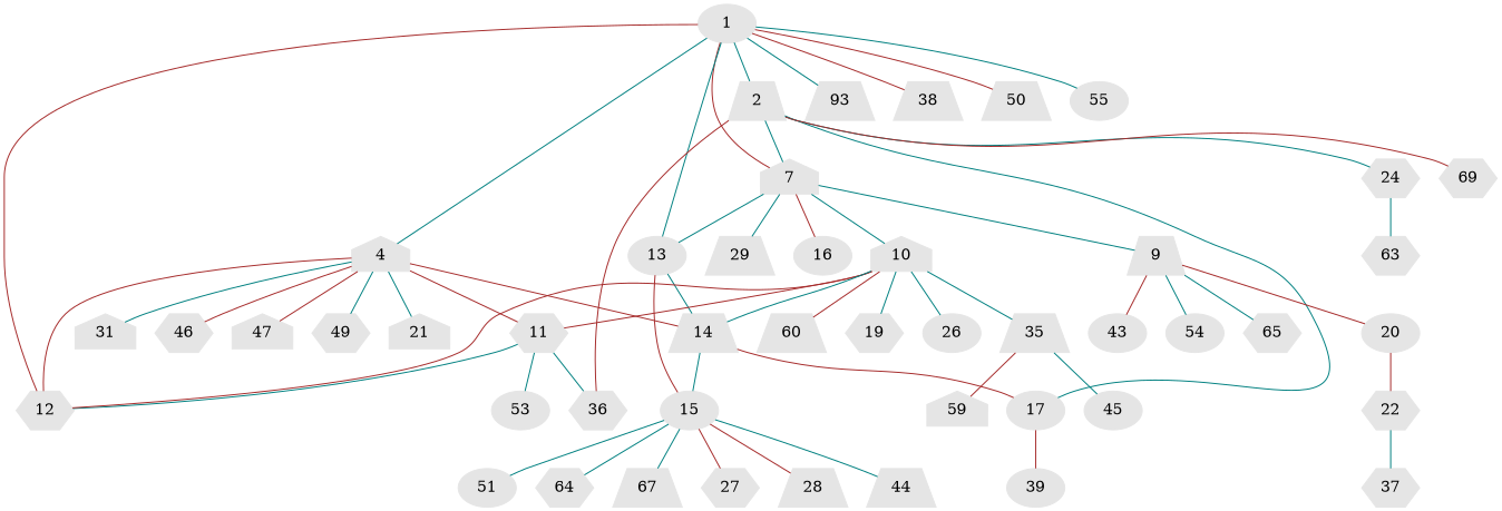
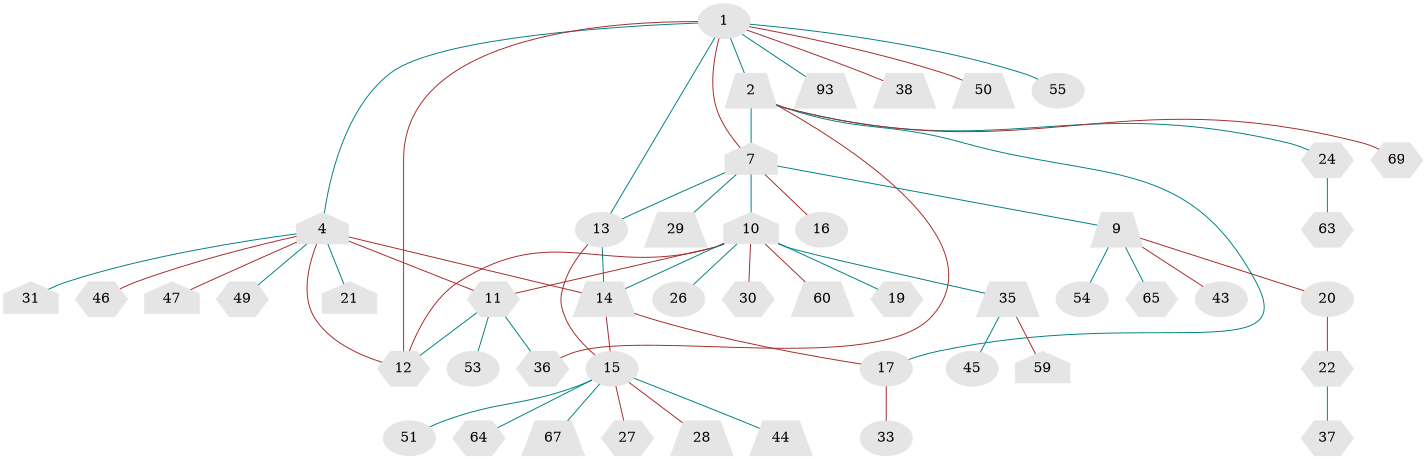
  graph {
    node [color=gray90 shape=hexagon style=filled]
    edge [color=teal]
    1 [shape=ellipse super="+5"]
    2 [shape=trapezium super="+3"]
    4 [shape=house super="+6"]
    7 [shape=house super="+8"]
    12 [super="+58"]
    13 [shape=ellipse super="+56"]
    n7 [label=93 shape=trapezium super="+42"]
    38 [shape=trapezium]
    50 [shape=trapezium]
    55 [shape=ellipse]
    17 [shape=ellipse super="+57"]
    24
    36 [super="+62"]
    69
    11 [super="+34"]
    14 [shape=trapezium super="+32"]
    21 [shape=house super="+25"]
    31 [shape=house]
    46
    47 [shape=house]
    49
    9 [shape=trapezium super="+40"]
    10 [shape=house super="+41"]
    16 [shape=ellipse super="+48"]
    29 [shape=trapezium super="+52"]
    15 [shape=ellipse super="+18"]
-   33 [shape=ellipse super="+66" label=39]
+   33 [shape=ellipse super="+66"]
    63
    53 [shape=ellipse]
    20 [shape=ellipse]
    43 [shape=ellipse]
    54 [shape=ellipse]
    65
    19
    26 [shape=ellipse]
+   30
    35 [shape=trapezium super="+61"]
    60 [shape=trapezium]
    22 [super="+39"]
    45 [shape=ellipse]
    59 [shape=house]
    27 [super="+68"]
    28 [shape=trapezium]
    44 [shape=trapezium]
    51 [shape=ellipse]
    64
    67 [shape=trapezium]
    37
    1 -- 2 [weight=2]
    1 -- 4 [weight=2]
    1 -- 7 [color=brown]
    1 -- 12 [color=brown weight=2]
    1 -- 13
    1 -- n7
    1 -- 38 [color=brown]
    1 -- 50 [color=brown]
    1 -- 55
    2 -- 7
    2 -- 17
    2 -- 24
    2 -- 36 [color=brown]
    2 -- 69 [color=brown]
    4 -- 12 [color=brown]
    4 -- 11 [color=brown]
    4 -- 14 [color=brown]
    4 -- 21
    4 -- 31
    4 -- 46 [color=brown]
    4 -- 47 [color=brown]
    4 -- 49
    7 -- 13
    7 -- 9 [weight=2]
    7 -- 10
    7 -- 16 [color=brown]
    7 -- 29
    13 -- 14
    13 -- 15 [color=brown]
    17 -- 33 [color=brown]
    24 -- 63
    11 -- 12
    11 -- 36
    11 -- 53
    14 -- 17 [color=brown]
-   14 -- 15
+   14 -- 15 [color=brown]
    9 -- 20 [color=brown]
    9 -- 43 [color=brown]
    9 -- 54
    9 -- 65
    10 -- 12 [color=brown]
    10 -- 11 [color=brown]
    10 -- 14
    10 -- 19
    10 -- 26
+   10 -- 30 [color=brown]
    10 -- 35
    10 -- 60 [color=brown]
    15 -- 27 [color=brown]
    15 -- 28 [color=brown]
    15 -- 44
    15 -- 51
    15 -- 64
    15 -- 67
    20 -- 22 [color=brown]
    35 -- 45
    35 -- 59 [color=brown]
    22 -- 37
  }
